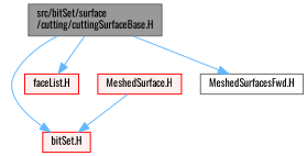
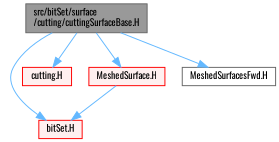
  digraph {
    fontname=Oswald
    node [color=red fillcolor="#FFF0F0" fontname=Oswald fontsize=10 shape=box style=filled]
    edge [color=steelblue1 fontname=Oswald fontsize=10 labelfontname=Helvetica labelfontsize=10 style=solid]
    n1 [color=gray40 fillcolor=grey60 fontcolor=black height=0.2 label="src/bitSet/surface\l/cutting/cuttingSurfaceBase.H" width=0.4]
    n2 [height=0.2 label="bitSet.H" width=0.4]
-   n3 [height=0.2 label="faceList.H" width=0.4]
+   n3 [height=0.2 label="cutting.H" width=0.4]
    n4 [height=0.2 label="MeshedSurface.H" width=0.4]
    n5 [color=grey40 fillcolor=white height=0.2 label="MeshedSurfacesFwd.H" width=0.4]
    n1 -> n2
    n1 -> n3
+   n1 -> n4
    n1 -> n5
    n4 -> n2
  }
